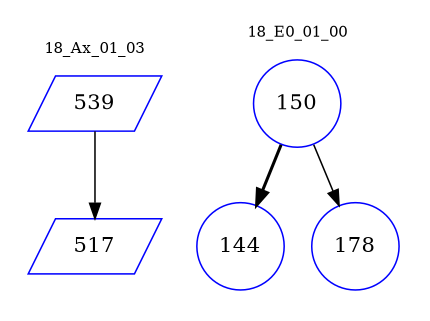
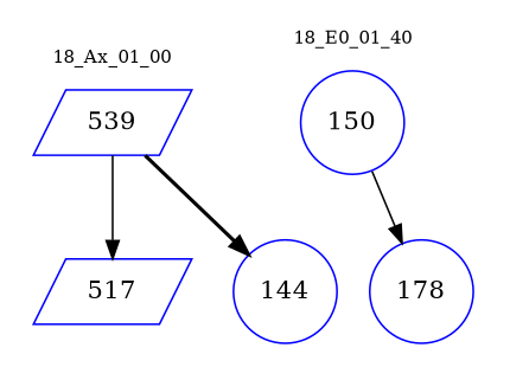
  digraph {
    node [color=blue shape=circle]
    edge [color=black style=solid]
    n1 [label=539 shape=parallelogram]
    n2 [label=517 shape=parallelogram]
    n3 [label=150]
    n4 [label=144]
    n5 [label=178]
    subgraph cluster_1 {
      color=white
      fontsize=10
-     label="18_Ax_01_03"
+     label="18_Ax_01_00"
      n1
      n2
    }
    subgraph cluster_2 {
      color=white
      fontsize=10
-     label="18_E0_01_00"
+     label="18_E0_01_40"
      n3
      n4
      n5
    }
    n1 -> n2
-   n3 -> n4 [style=bold]
+   n1 -> n4 [style=bold]
    n3 -> n5
  }
